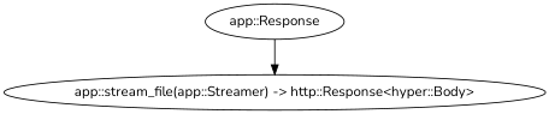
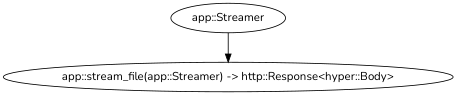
  digraph {
    fontname=Nunito
    node [fontname=Nunito]
    n1 [label="app::stream_file(app::Streamer) -> http::Response<hyper::Body>"]
-   n2 [label="app::Response"]
+   n2 [label="app::Streamer"]
    n2 -> n1 [fontname=Nunito]
  }
